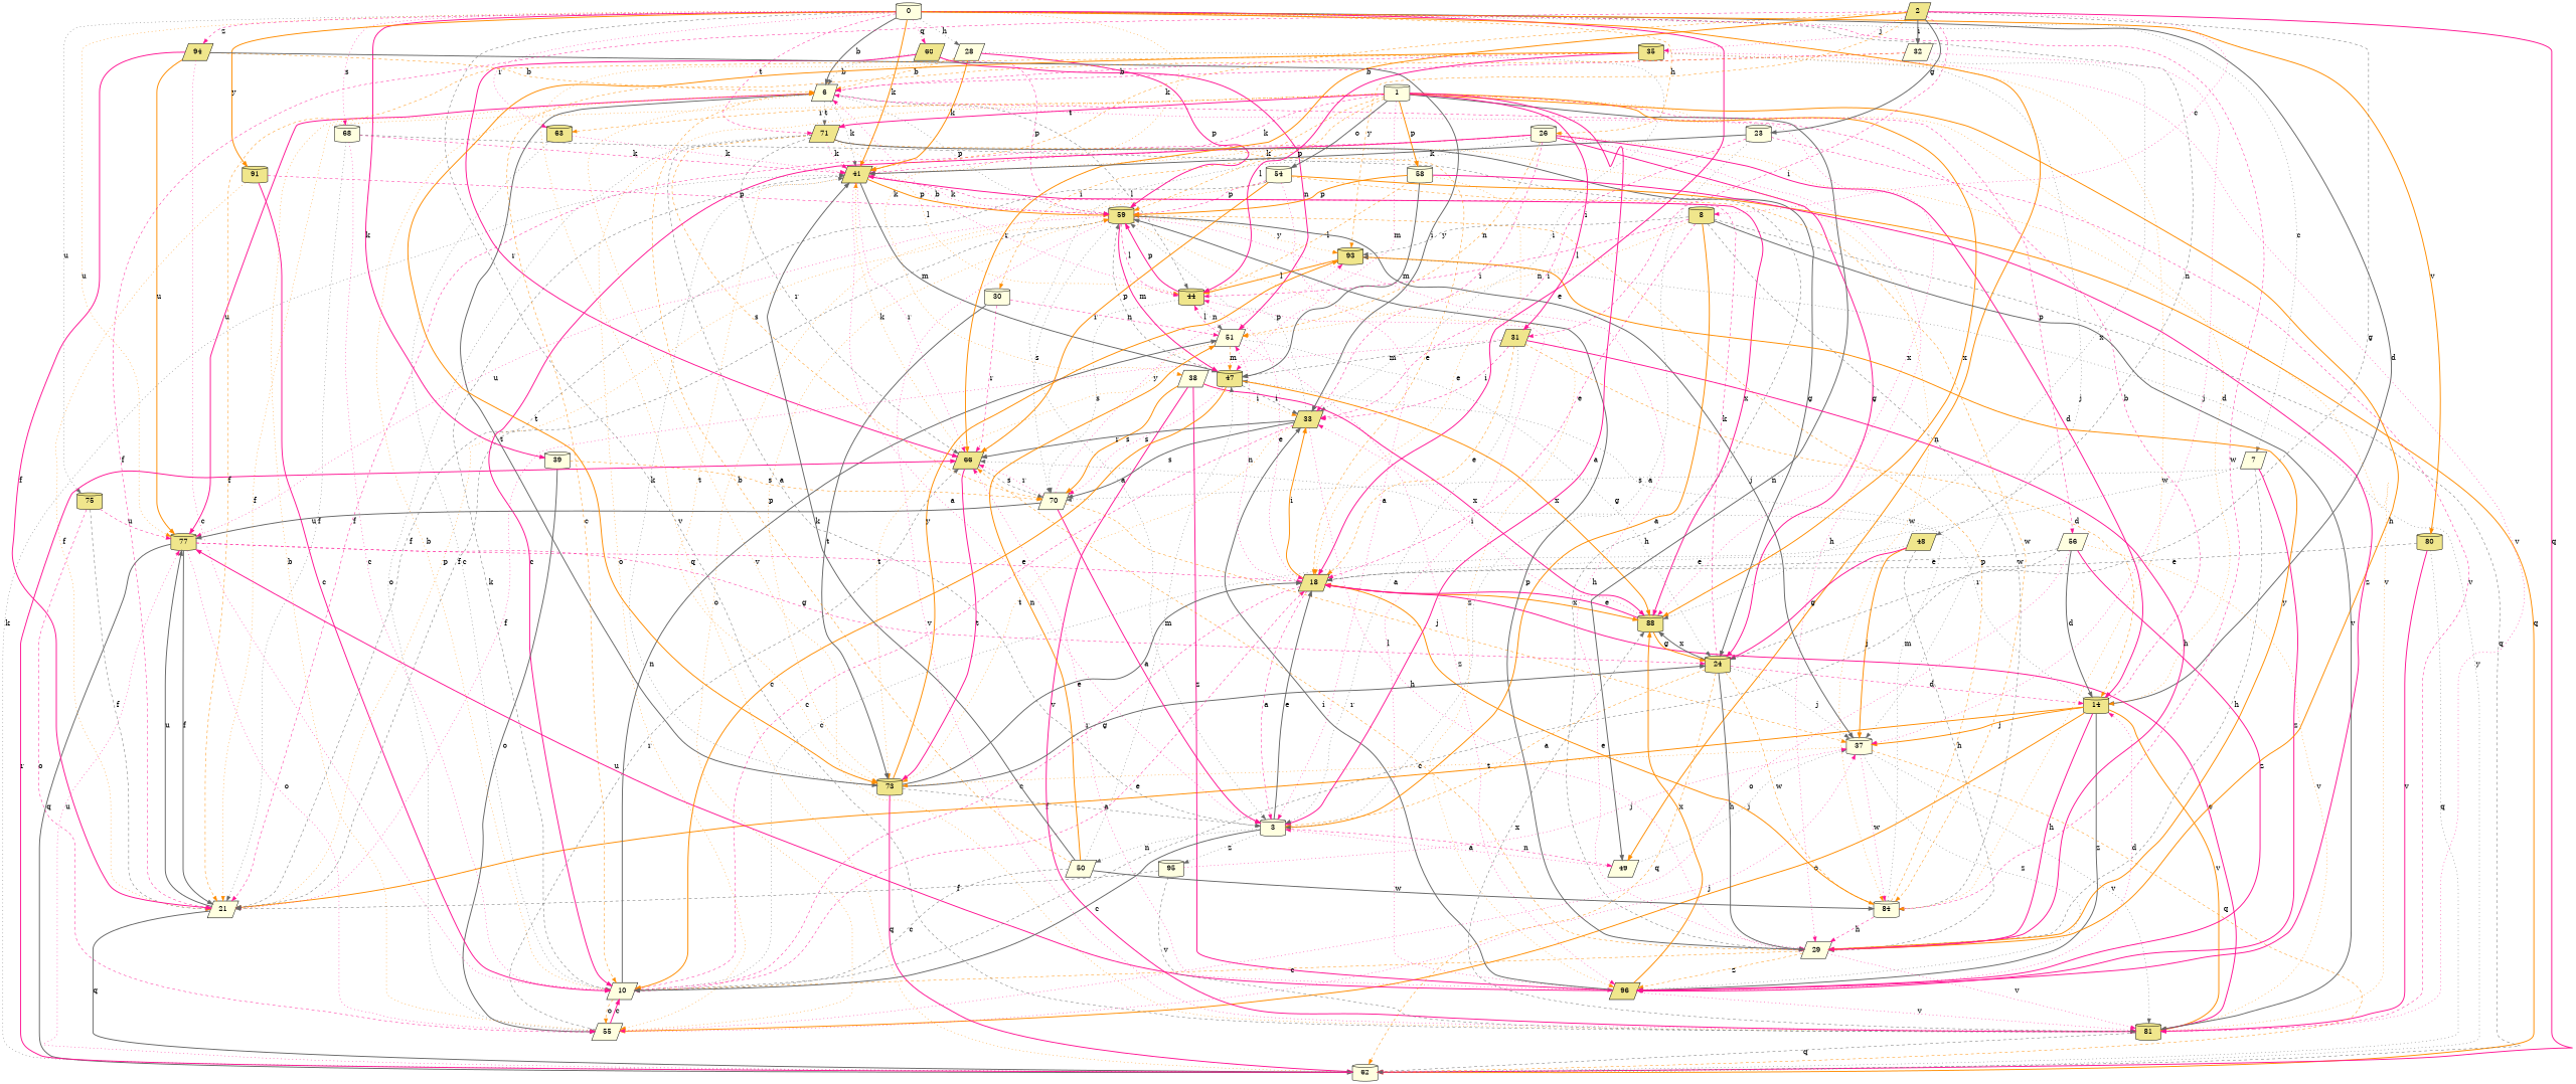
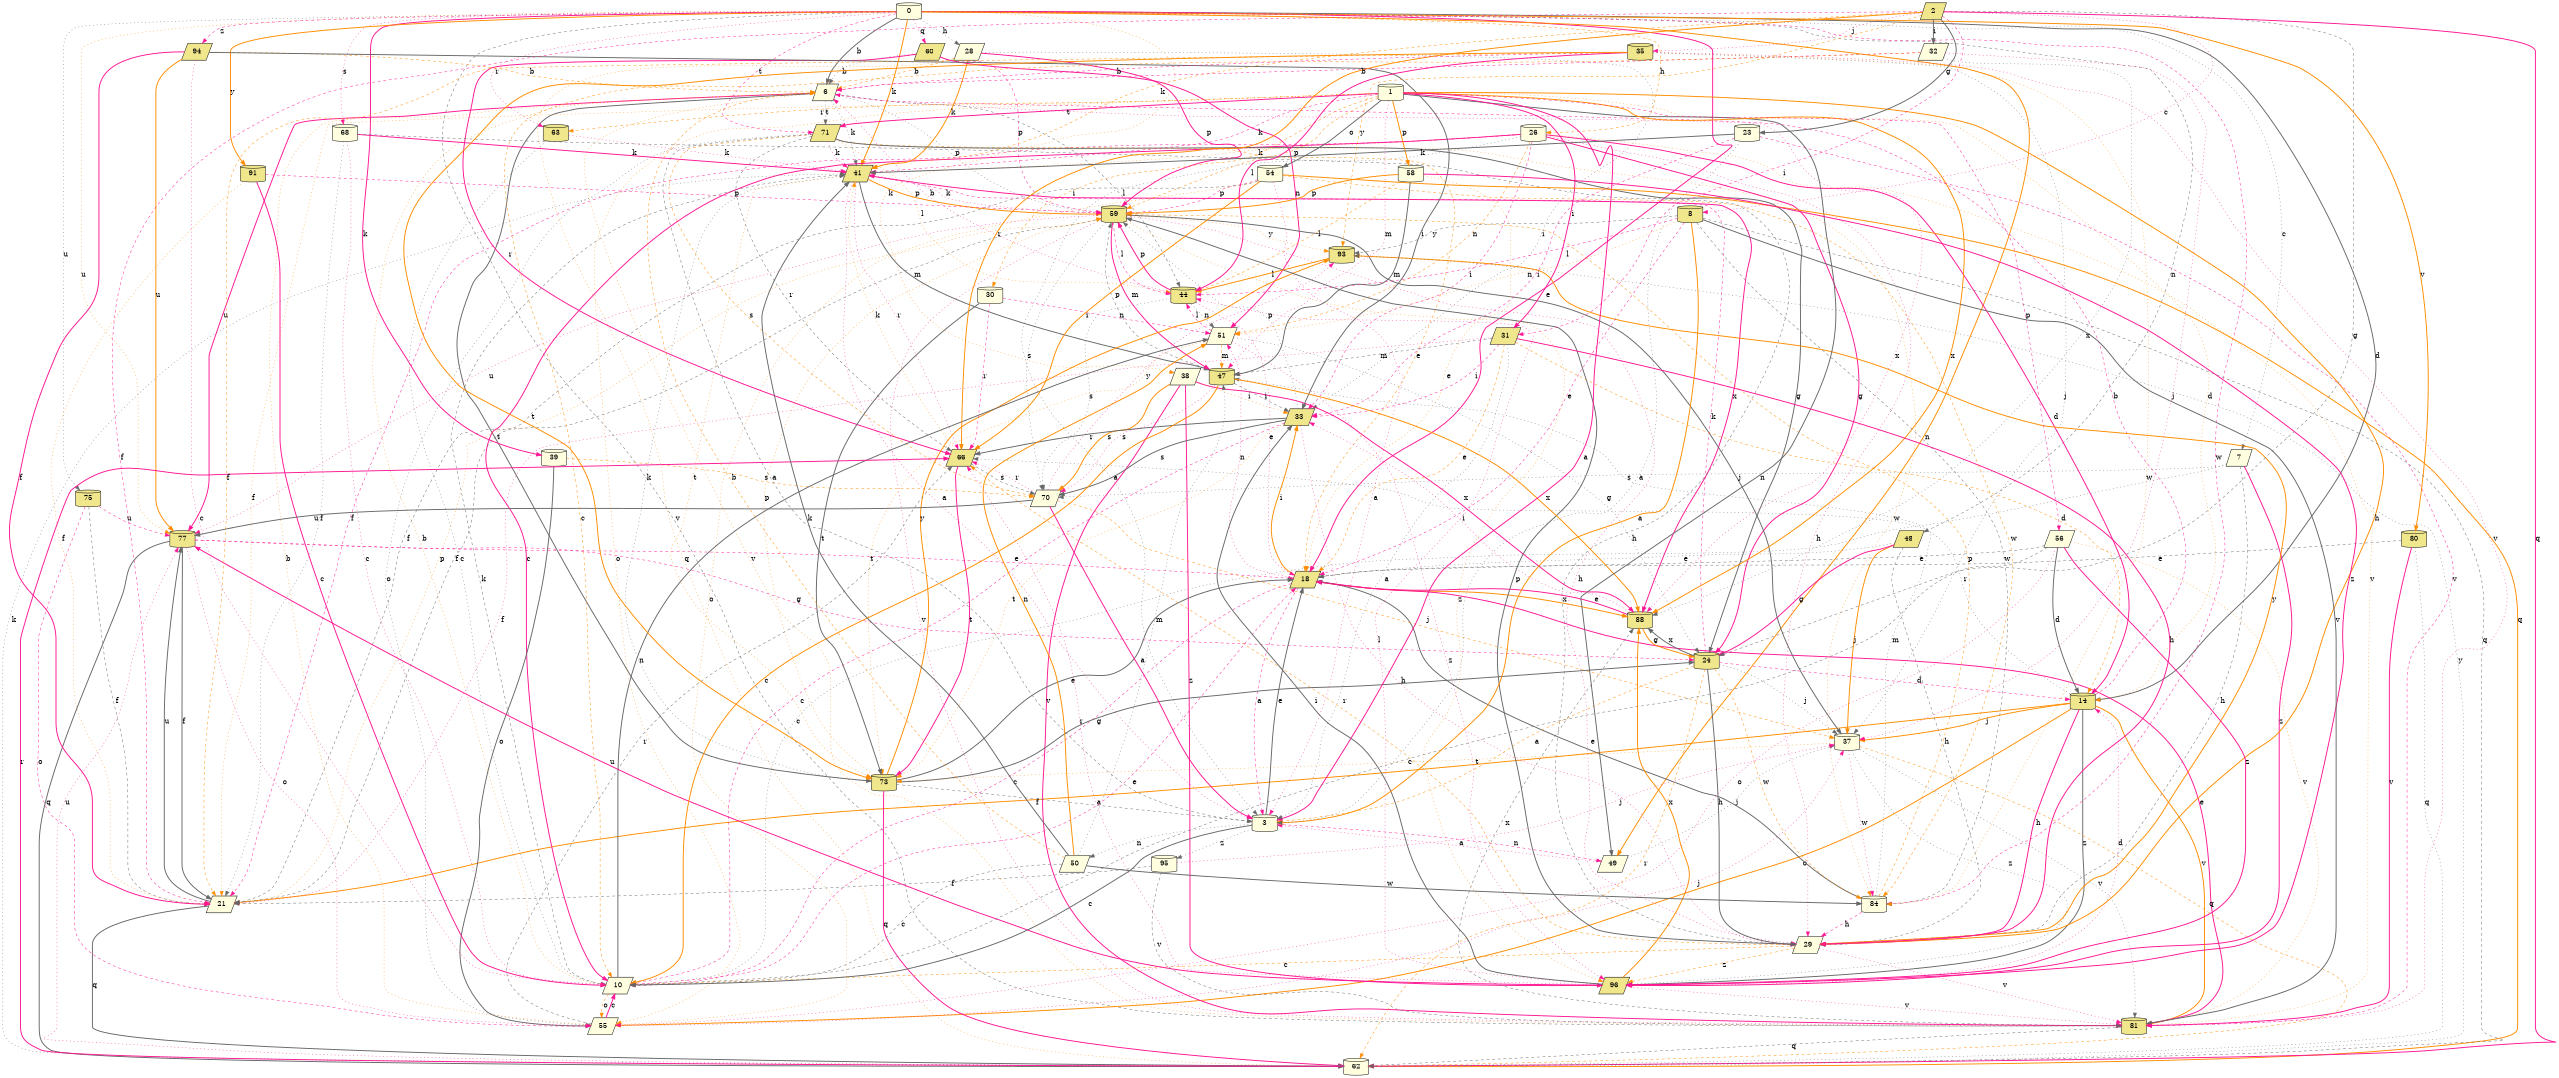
  strict digraph {
    node [fillcolor=lightyellow shape=cylinder style=filled]
    edge [color=deeppink style=dotted]
    6 [shape=parallelogram]
    0
    7 [shape=parallelogram]
    14 [fillcolor=khaki]
    18 [fillcolor=khaki shape=parallelogram]
    26
    28 [shape=parallelogram]
    38 [shape=parallelogram]
    39
    41 [fillcolor=khaki shape=parallelogram]
    48 [fillcolor=khaki shape=parallelogram]
    49 [shape=parallelogram]
    60 [fillcolor=khaki shape=parallelogram]
    63 [fillcolor=khaki]
    68
    71 [fillcolor=khaki shape=parallelogram]
    75 [fillcolor=khaki]
    77 [fillcolor=khaki]
    80 [fillcolor=khaki]
    81 [fillcolor=khaki]
    84
    91 [fillcolor=khaki]
    94 [fillcolor=khaki shape=parallelogram]
    59 [fillcolor=khaki]
    88 [fillcolor=khaki]
    44 [fillcolor=khaki]
    73 [fillcolor=khaki]
    29 [shape=parallelogram]
    10 [shape=parallelogram]
    70 [shape=parallelogram]
    96 [fillcolor=khaki shape=parallelogram]
    21 [shape=parallelogram]
    55 [shape=parallelogram]
    66 [fillcolor=khaki shape=parallelogram]
    37
    3
    51 [shape=parallelogram]
    33 [fillcolor=khaki shape=parallelogram]
    24 [fillcolor=khaki]
    62
    47 [fillcolor=khaki]
    1
    30
    31 [fillcolor=khaki shape=parallelogram]
    54
    56 [shape=parallelogram]
    58
    50 [shape=parallelogram]
    95
    93 [fillcolor=khaki]
    2 [fillcolor=khaki shape=parallelogram]
    8 [fillcolor=khaki]
    23
    32 [shape=parallelogram]
    35 [fillcolor=khaki]
    6 -> 41 [color=gray40 label=k]
    6 -> 71 [color=gray40 label=t]
    6 -> 77 [label=u style=bold]
    6 -> 81 [color=darkorange label=v]
    6 -> 59 [color=gray40 label=p]
    6 -> 88 [label=x]
    6 -> 44 [color=gray40 label=l style=dashed]
    6 -> 73 [color=gray40 label=t style=bold]
    0 -> 6 [color=gray40 label=b style=bold]
    0 -> 7 [color=gray40 label=c]
    0 -> 14 [color=gray40 label=d style=bold]
    0 -> 18 [label=e style=bold]
    0 -> 26 [color=darkorange label=h style=dashed]
    0 -> 28 [color=gray40 label=h]
    0 -> 38 [color=darkorange label=k]
    0 -> 39 [label=k style=bold]
    0 -> 41 [color=darkorange label=k style=bold]
    0 -> 48 [color=gray40 label=n style=dashed]
    0 -> 49 [color=darkorange label=n style=bold]
    0 -> 60 [label=q]
    0 -> 63 [label=r]
    0 -> 68 [label=s]
    0 -> 71 [label=t style=dashed]
    0 -> 75 [color=gray40 label=u]
    0 -> 77 [color=darkorange label=u]
    0 -> 80 [color=darkorange label=v style=bold]
    0 -> 81 [color=gray40 label=v style=dashed]
    0 -> 84 [label=w style=dashed]
    0 -> 91 [color=darkorange label=y style=bold]
    0 -> 94 [label=z style=dashed]
    7 -> 29 [color=gray40 label=h style=dashed]
    7 -> 10 [color=gray40 label=c]
    7 -> 70 [color=gray40 label=s]
    7 -> 96 [label=z style=bold]
    14 -> 6 [label=b style=dashed]
    14 -> 81 [color=darkorange label=v style=bold]
    14 -> 29 [label=h style=bold]
    14 -> 96 [color=gray40 label=z style=bold]
    14 -> 21 [color=darkorange label=f style=bold]
    14 -> 55 [color=darkorange label=o style=bold]
    14 -> 66 [color=gray40 label=r]
    14 -> 37 [color=darkorange label=j style=bold]
    18 -> 88 [color=darkorange label=x style=bold]
    18 -> 10 [label=c style=dashed]
    18 -> 3 [label=a style=dashed]
    18 -> 51 [label=n]
    18 -> 33 [color=darkorange label=i style=bold]
    26 -> 14 [label=d style=bold]
    26 -> 41 [color=darkorange label=k]
    26 -> 81 [color=darkorange label=v]
    26 -> 29 [label=h]
    26 -> 10 [label=c style=bold]
    26 -> 21 [label=f style=dashed]
    26 -> 3 [color=gray40 label=a]
    26 -> 51 [color=darkorange label=n style=dashed]
    26 -> 33 [label=i style=dashed]
    26 -> 24 [label=g style=bold]
    28 -> 6 [color=darkorange label=b style=dashed]
    28 -> 41 [color=darkorange label=k style=bold]
    28 -> 59 [label=p style=bold]
    28 -> 33 [color=gray40 label=i]
    28 -> 62 [color=darkorange label=q]
    38 -> 81 [label=v style=bold]
    38 -> 88 [label=x style=bold]
    38 -> 70 [color=darkorange label=s style=bold]
    38 -> 96 [label=z style=bold]
    38 -> 33 [color=darkorange label=i]
    39 -> 70 [color=darkorange label=s style=dashed]
    39 -> 55 [color=gray40 label=o style=bold]
    41 -> 59 [color=darkorange label=p style=bold]
    41 -> 88 [label=x style=bold]
    41 -> 73 [color=darkorange label=t]
    41 -> 66 [label=r]
    41 -> 3 [label=a]
    41 -> 47 [color=gray40 label=m style=bold]
    48 -> 18 [color=gray40 label=e]
    48 -> 29 [color=gray40 label=h style=dashed]
    48 -> 37 [color=darkorange label=j style=bold]
    48 -> 24 [label=g style=bold]
    49 -> 37 [color=gray40 label=j]
    49 -> 3 [label=a]
    60 -> 6 [color=gray40 label=b]
    60 -> 59 [label=p style=dashed]
    60 -> 66 [label=r style=bold]
    60 -> 51 [label=n style=bold]
    63 -> 41 [label=k]
    63 -> 10 [color=gray40 label=c]
-   68 -> 41 [label=k style=dashed]
+   68 -> 41 [label=k style=bold]
    68 -> 29 [color=gray40 label=h style=dashed]
    68 -> 10 [label=c]
    68 -> 21 [color=gray40 label=f]
    71 -> 18 [color=darkorange label=e style=dashed]
    71 -> 41 [label=k]
    71 -> 84 [color=darkorange label=w]
    71 -> 44 [color=darkorange label=l]
    71 -> 70 [color=darkorange label=s style=dashed]
    71 -> 55 [color=gray40 label=o]
    71 -> 66 [color=gray40 label=r style=dashed]
    71 -> 3 [color=gray40 label=a style=dashed]
    71 -> 24 [color=gray40 label=g style=bold]
    75 -> 77 [label=u style=dashed]
    75 -> 21 [color=gray40 label=f style=dashed]
    75 -> 55 [label=o style=dashed]
    77 -> 18 [label=e style=dashed]
    77 -> 21 [color=gray40 label=f style=bold]
    77 -> 55 [label=o]
    77 -> 24 [label=g style=dashed]
    77 -> 62 [color=gray40 label=q style=bold]
    80 -> 18 [color=gray40 label=e style=dashed]
    80 -> 81 [label=v style=bold]
    80 -> 62 [color=gray40 label=q]
    81 -> 18 [label=e style=bold]
    81 -> 88 [color=gray40 label=x style=dashed]
    81 -> 62 [color=gray40 label=q style=dashed]
-   84 -> 18 [color=darkorange label=e style=bold]
+   84 -> 18 [color=gray40 label=e style=bold]
    84 -> 59 [color=darkorange label=p style=dashed]
    84 -> 29 [label=h style=dashed]
    84 -> 47 [color=gray40 label=m]
    91 -> 59 [label=p style=dashed]
    91 -> 10 [label=c style=bold]
    91 -> 21 [color=darkorange label=f]
    94 -> 6 [color=darkorange label=b style=dashed]
    94 -> 77 [color=darkorange label=u style=bold]
    94 -> 10 [label=c]
    94 -> 21 [label=f style=bold]
    94 -> 33 [color=gray40 label=i style=bold]
    59 -> 41 [label=k]
    59 -> 77 [label=u]
    59 -> 81 [label=v]
    59 -> 44 [label=l style=dashed]
    59 -> 29 [label=h]
    59 -> 70 [color=gray40 label=s]
    59 -> 96 [color=darkorange label=z]
    59 -> 21 [color=gray40 label=f style=dashed]
    59 -> 37 [color=gray40 label=j style=bold]
    59 -> 47 [label=m style=bold]
    59 -> 93 [color=darkorange label=y]
    88 -> 18 [label=e style=bold]
    88 -> 33 [label=i]
    88 -> 24 [color=darkorange label=g style=bold]
    44 -> 6 [label=b]
    44 -> 18 [label=e]
    44 -> 59 [label=p style=bold]
    44 -> 70 [color=gray40 label=s]
    44 -> 51 [color=gray40 label=n]
    73 -> 18 [color=gray40 label=e style=bold]
    73 -> 41 [color=gray40 label=k]
    73 -> 59 [color=darkorange label=p]
    73 -> 3 [color=gray40 label=a style=dashed]
    73 -> 24 [color=gray40 label=g style=bold]
    73 -> 62 [label=q style=bold]
    73 -> 93 [color=darkorange label=y style=bold]
    29 -> 81 [label=v]
    29 -> 59 [color=gray40 label=p style=bold]
    29 -> 10 [color=darkorange label=c style=dashed]
    29 -> 96 [color=darkorange label=z style=dashed]
    29 -> 66 [color=darkorange label=r style=dashed]
    29 -> 93 [color=darkorange label=y style=bold]
    10 -> 6 [color=darkorange label=b]
    10 -> 18 [label=e style=dashed]
    10 -> 41 [color=gray40 label=k style=dashed]
    10 -> 55 [color=darkorange label=o style=dashed]
    10 -> 51 [color=gray40 label=n style=bold]
    70 -> 77 [color=gray40 label=u style=bold]
    70 -> 66 [label=r]
    70 -> 37 [color=darkorange label=j style=dashed]
    70 -> 3 [label=a style=bold]
    70 -> 93 [label=y]
    96 -> 14 [label=d]
    96 -> 77 [label=u style=bold]
    96 -> 81 [label=v]
    96 -> 88 [color=darkorange label=x style=bold]
    96 -> 44 [label=l]
    96 -> 66 [label=r]
    96 -> 33 [color=gray40 label=i style=bold]
    21 -> 77 [color=gray40 label=u style=bold]
    21 -> 59 [color=darkorange label=p]
    21 -> 62 [color=gray40 label=q style=bold]
    55 -> 6 [color=darkorange label=b]
    55 -> 10 [label=c style=bold]
    55 -> 66 [color=gray40 label=r style=dashed]
    55 -> 37 [label=j]
    66 -> 41 [color=darkorange label=k]
    66 -> 73 [label=t style=bold]
    66 -> 70 [color=gray40 label=s style=dashed]
    37 -> 81 [color=gray40 label=v]
    37 -> 84 [label=w]
    37 -> 73 [color=darkorange label=t]
    37 -> 96 [color=gray40 label=z]
    37 -> 62 [color=darkorange label=q style=dashed]
    3 -> 18 [color=gray40 label=e style=bold]
    3 -> 49 [label=n style=dashed]
    3 -> 10 [color=gray40 label=c style=bold]
    3 -> 50 [color=gray40 label=n]
    3 -> 95 [color=gray40 label=z]
    51 -> 44 [label=l style=dashed]
    51 -> 73 [color=darkorange label=t]
    51 -> 96 [label=z]
    51 -> 24 [color=gray40 label=g]
    51 -> 47 [color=darkorange label=m style=dashed]
    33 -> 59 [color=gray40 label=p]
    33 -> 73 [color=darkorange label=t]
    33 -> 29 [label=h]
    33 -> 10 [label=c style=dashed]
    33 -> 70 [color=gray40 label=s style=bold]
    33 -> 66 [color=gray40 label=r style=bold]
    24 -> 14 [label=d style=dashed]
    24 -> 41 [label=k style=dashed]
    24 -> 84 [color=darkorange label=w style=dashed]
    24 -> 88 [color=gray40 label=x style=bold]
    24 -> 29 [color=gray40 label=h style=bold]
    24 -> 37 [color=gray40 label=j]
    24 -> 3 [color=darkorange label=a style=dashed]
-   24 -> 62 [color=darkorange label=q style=dashed]
+   24 -> 62 [color=darkorange label=r style=dashed]
    62 -> 41 [color=gray40 label=k]
    62 -> 77 [label=u]
    62 -> 66 [label=r style=bold]
    62 -> 93 [color=gray40 label=y]
    47 -> 59 [color=gray40 label=p style=dashed]
    47 -> 88 [color=darkorange label=x style=bold]
    47 -> 10 [color=darkorange label=c style=bold]
    47 -> 70 [label=s]
    47 -> 33 [color=gray40 label=i style=dashed]
    1 -> 14 [color=darkorange label=d]
    1 -> 41 [label=k style=dashed]
    1 -> 49 [color=gray40 label=n style=bold]
    1 -> 63 [color=darkorange label=r style=dashed]
    1 -> 71 [label=t style=bold]
    1 -> 59 [color=darkorange label=p style=dashed]
    1 -> 88 [color=darkorange label=x style=bold]
    1 -> 29 [color=darkorange label=h style=bold]
    1 -> 21 [color=darkorange label=f]
    1 -> 55 [color=darkorange label=o]
    1 -> 3 [label=a style=bold]
    1 -> 47 [label=m]
    1 -> 30 [color=darkorange label=i style=dashed]
    1 -> 31 [label=i style=bold]
    1 -> 54 [color=gray40 label=o style=bold]
    1 -> 56 [label=p style=dashed]
    1 -> 58 [color=darkorange label=p style=bold]
    30 -> 73 [color=gray40 label=t style=bold]
    30 -> 66 [label=r style=dashed]
    30 -> 51 [label=n style=dashed]
    31 -> 14 [color=darkorange label=d style=dashed]
    31 -> 18 [color=darkorange label=e style=dashed]
    31 -> 29 [label=h style=bold]
    31 -> 21 [label=f]
    31 -> 3 [color=gray40 label=a]
    31 -> 33 [label=i style=dashed]
    31 -> 47 [color=gray40 label=m style=dashed]
    54 -> 84 [color=darkorange label=w style=dashed]
    54 -> 59 [label=p style=dashed]
    54 -> 21 [color=gray40 label=f style=dashed]
    54 -> 55 [color=darkorange label=o]
    54 -> 66 [color=darkorange label=r style=bold]
    54 -> 3 [label=a]
    54 -> 62 [color=darkorange label=q style=bold]
    56 -> 14 [color=gray40 label=d style=bold]
    56 -> 18 [color=gray40 label=e style=dashed]
    56 -> 81 [color=darkorange label=v]
    56 -> 10 [color=gray40 label=c style=dashed]
    56 -> 96 [label=z style=bold]
    56 -> 55 [label=o]
    58 -> 18 [color=darkorange label=e]
    58 -> 59 [color=darkorange label=p style=bold]
    58 -> 44 [color=darkorange label=l style=dashed]
    58 -> 96 [label=z style=bold]
    58 -> 47 [color=gray40 label=m style=bold]
    50 -> 6 [color=darkorange label=b style=dashed]
    50 -> 41 [color=gray40 label=k style=bold]
    50 -> 84 [color=gray40 label=w style=bold]
    50 -> 10 [color=gray40 label=c style=dashed]
    50 -> 51 [color=darkorange label=n style=bold]
    50 -> 47 [color=gray40 label=m]
    95 -> 81 [color=gray40 label=v style=dashed]
    95 -> 21 [color=gray40 label=f style=dashed]
    95 -> 37 [label=j]
    93 -> 44 [color=darkorange label=l style=bold]
    2 -> 41 [color=darkorange label=k style=dashed]
    2 -> 21 [label=f style=dashed]
    2 -> 66 [color=darkorange label=r style=bold]
    2 -> 24 [color=gray40 label=g style=dashed]
    2 -> 62 [label=q style=bold]
    2 -> 31 [label=i style=dashed]
    2 -> 93 [color=darkorange label=y style=dashed]
    2 -> 8 [label=c]
    2 -> 23 [color=gray40 label=g style=bold]
    2 -> 32 [color=gray40 label=i style=bold]
    2 -> 35 [label=j]
    8 -> 18 [label=e style=dashed]
    8 -> 81 [color=gray40 label=v style=bold]
    8 -> 84 [color=gray40 label=w style=dashed]
    8 -> 44 [label=l style=dashed]
    8 -> 3 [color=darkorange label=a style=bold]
    8 -> 51 [color=darkorange label=n]
    8 -> 62 [color=gray40 label=q style=dashed]
    8 -> 93 [color=gray40 label=y style=dashed]
    23 -> 41 [color=gray40 label=k style=bold]
    23 -> 81 [label=v style=dashed]
    23 -> 3 [color=gray40 label=a]
    23 -> 33 [label=i style=dashed]
    32 -> 6 [label=b style=dashed]
    32 -> 88 [color=gray40 label=x]
    32 -> 10 [color=darkorange label=c style=dashed]
    32 -> 37 [label=j]
    35 -> 6 [label=b style=dashed]
    35 -> 81 [label=v]
    35 -> 84 [color=darkorange label=w]
    35 -> 44 [label=l style=bold]
    35 -> 73 [color=darkorange label=t style=bold]
    35 -> 21 [color=darkorange label=f style=dashed]
    35 -> 37 [color=gray40 label=j]
  }
